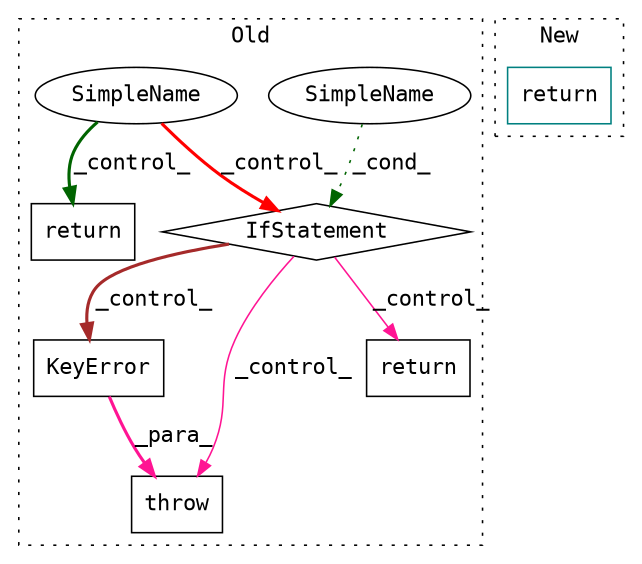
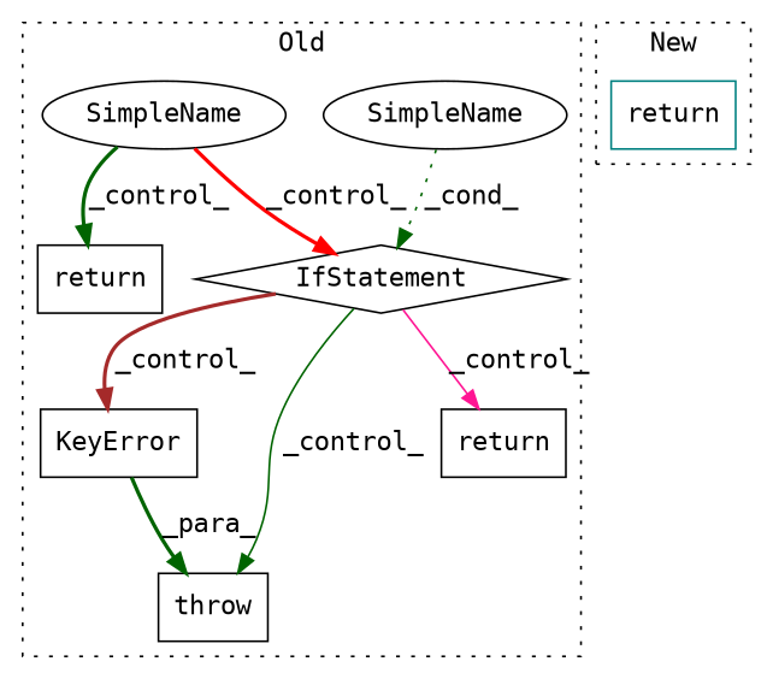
  digraph {
    fontname="DejaVu Sans Mono"
    node [a=41 color=black fontname="DejaVu Sans Mono" l=7 shape=box]
    edge [color=darkgreen fontname="DejaVu Sans Mono" style=bold]
    n1 [a=32 l=10 label=KeyError s=4566]
    n2 [a=53 l=6 label=throw s=4560]
    n3 [a=25 l="4,2" label=IfStatement s="4463,4489" shape=diamond]
    n4 [a=42 label=SimpleName shape=ellipse l=""]
    n5 [label=return s=4499]
    n6 [a=42 label=SimpleName shape=ellipse l=""]
    n7 [label=return s=4348]
    n8 [color=teal label=return s=4908]
    subgraph cluster_1 {
      label=Old
      style=dotted
      n1
      n2
      n3
      n4
      n5
      n6
      n7
    }
    subgraph cluster_2 {
      label=New
      style=dotted
      n8
    }
-   n1 -> n2 [color=deeppink label=_para_]
+   n1 -> n2 [label=_para_]
    n3 -> n1 [color=brown label=_control_]
-   n3 -> n2 [color=deeppink label=_control_ style=solid]
+   n3 -> n2 [label=_control_ style=solid]
    n3 -> n5 [color=deeppink label=_control_ style=solid]
    n4 -> n3 [label=_cond_ style=dotted]
    n6 -> n3 [color=red label=_control_]
    n6 -> n7 [label=_control_]
  }
